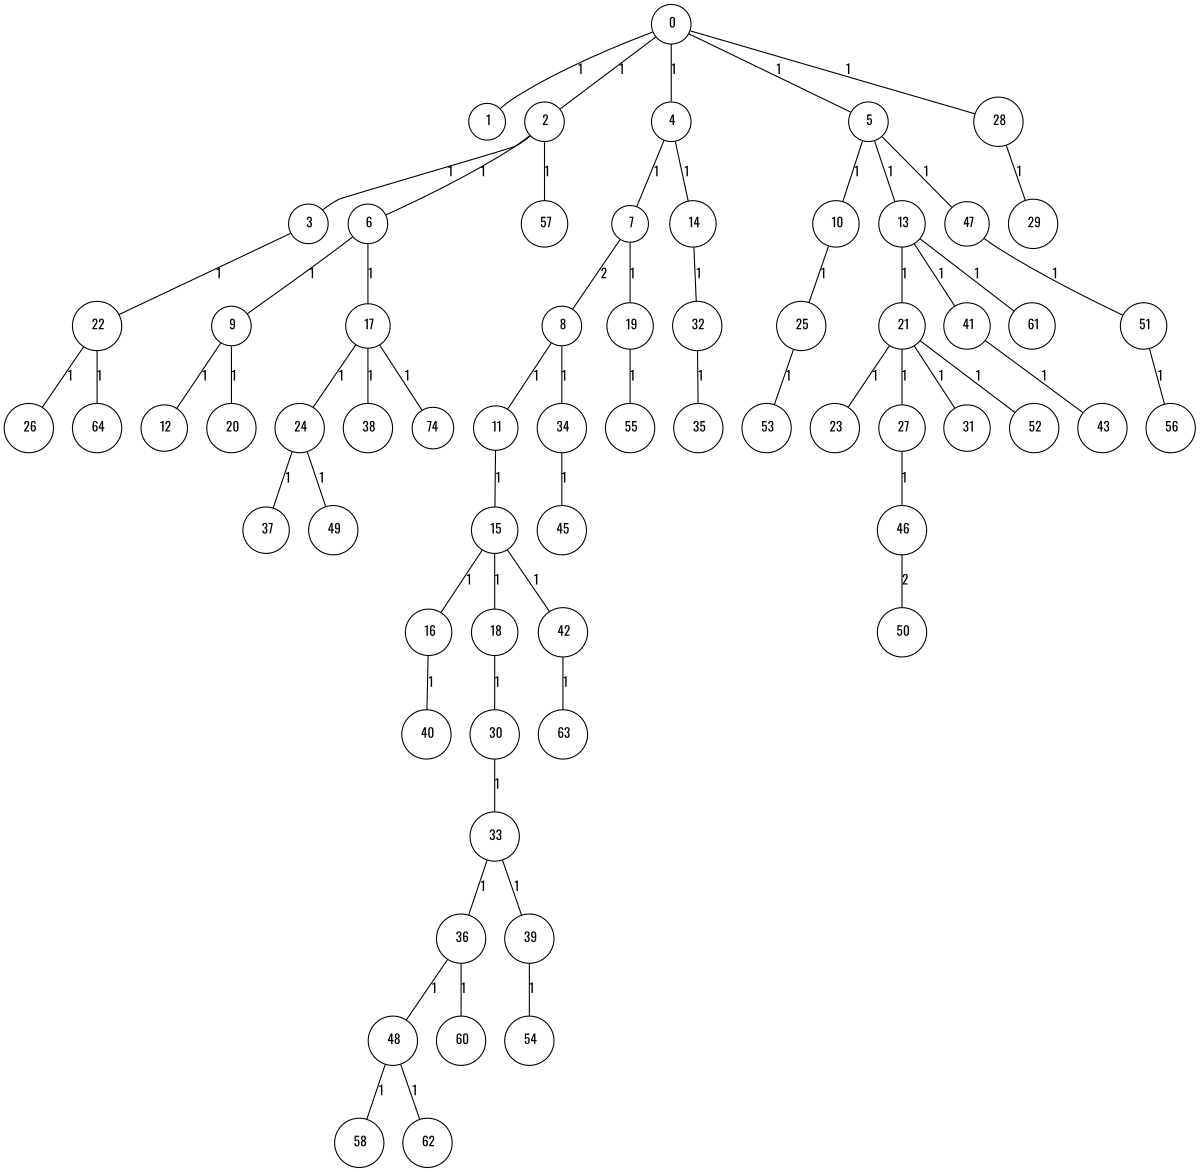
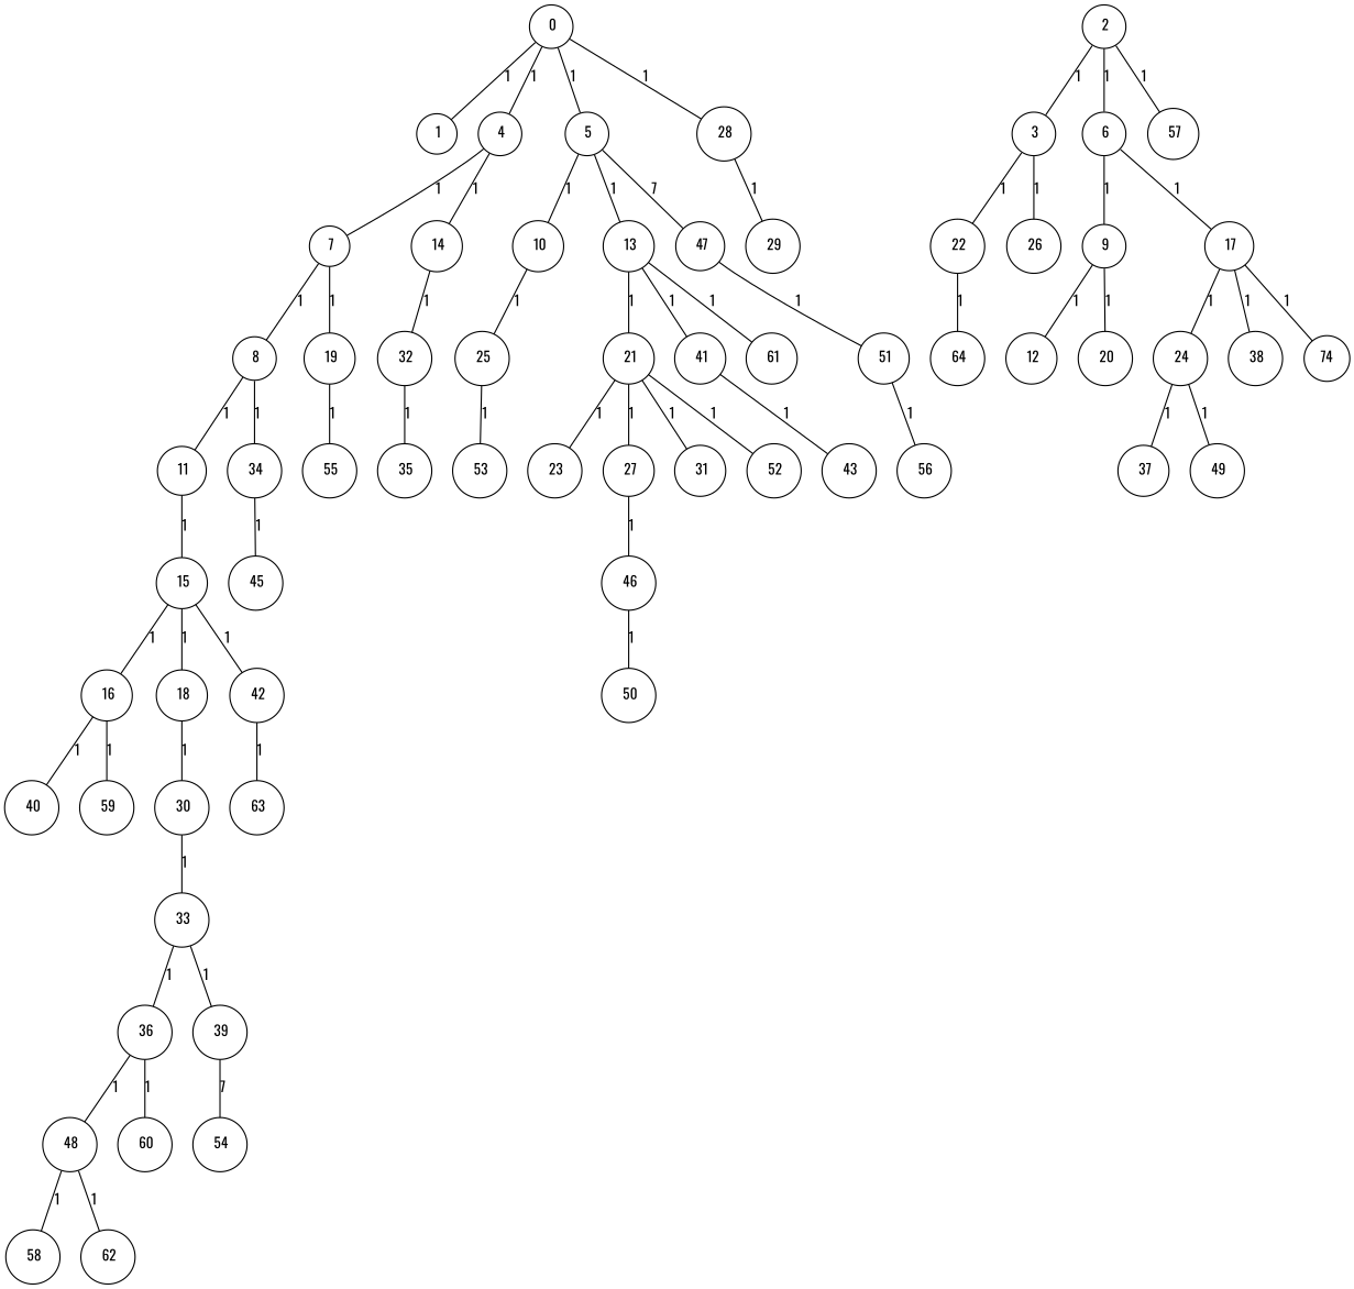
  graph {
    fixedsize="true;"
    fontname=Oswald
    node [color=black fontname=Oswald fontsize=12 hight=.12 shape=circle]
    edge [fontname=Oswald fontsize=12]
    n1 [label=" 0" width=.12]
    n2 [label=" 1" width=.12]
    n3 [label=" 2" width=.12]
    n4 [label=" 4" width=.12]
    n5 [label=" 5" width=.12]
    n6 [label=" 28" width=.12]
    n7 [label=" 3" width=.12]
    n8 [label=" 6" width=.12]
    n9 [label=" 57" width=.12]
    n10 [label=" 7" width=.12]
    n11 [label=" 14" width=.12]
    n12 [label=" 10" width=.12]
    n13 [label=" 13" width=.12]
    n14 [label=" 47" width=.12]
    n15 [label=" 29" width=.12]
    n16 [label=" 22" width=.12]
    n17 [label=" 26" width=.12]
    n18 [label=" 9" width=.12]
    n19 [label=" 17" width=.12]
    n20 [label=" 64" width=.12]
    n21 [label=" 8" width=.12]
    n22 [label=" 19" width=.12]
    n23 [label=" 32" width=.12]
    n24 [label=" 25" width=.12]
    n25 [label=" 21" width=.12]
    n26 [label=" 41" width=.12]
    n27 [label=" 61" width=.12]
    n28 [label=" 51" width=.12]
    n29 [label=" 12" width=.12]
    n30 [label=" 20" width=.12]
    n31 [label=" 24" width=.12]
    n32 [label=" 38" width=.12]
    n33 [label=74 width=.12]
    n34 [label=" 11" width=.12]
    n35 [label=" 34" width=.12]
    n36 [label=" 55" width=.12]
    n37 [label=" 15" width=.12]
    n38 [label=" 45" width=.12]
    n39 [label=" 53" width=.12]
    n40 [label=" 16" width=.12]
    n41 [label=" 18" width=.12]
    n42 [label=" 42" width=.12]
    n43 [label=" 23" width=.12]
    n44 [label=" 27" width=.12]
    n45 [label=" 31" width=.12]
    n46 [label=" 52" width=.12]
    n47 [label=" 43" width=.12]
    n48 [label=" 35" width=.12]
    n49 [label=" 40" width=.12]
+   n50 [label=" 59" width=.12]
    n51 [label=" 30" width=.12]
    n52 [label=" 63" width=.12]
    n53 [label=" 37" width=.12]
    n54 [label=" 49" width=.12]
    n55 [label=" 33" width=.12]
    n56 [label=" 46" width=.12]
    n57 [label=" 50" width=.12]
    n58 [label=" 36" width=.12]
    n59 [label=" 39" width=.12]
    n60 [label=" 48" width=.12]
    n61 [label=" 60" width=.12]
    n62 [label=" 54" width=.12]
    n63 [label=" 58" width=.12]
    n64 [label=" 62" width=.12]
    n65 [label=" 56" width=.12]
    n1 -- n2 [label=1]
-   n1 -- n3 [label=1]
    n1 -- n4 [label=1]
    n1 -- n5 [label=1]
    n1 -- n6 [label=1]
    n3 -- n7 [label=1]
    n3 -- n8 [label=1]
    n3 -- n9 [label=1]
    n4 -- n10 [label=1]
    n4 -- n11 [label=1]
    n5 -- n12 [label=1]
    n5 -- n13 [label=1]
-   n5 -- n14 [label=1]
+   n5 -- n14 [label=7]
    n6 -- n15 [label=1]
    n7 -- n16 [label=1]
-   n16 -- n17 [label=1]
+   n7 -- n17 [label=1]
    n8 -- n18 [label=1]
    n8 -- n19 [label=1]
-   n10 -- n21 [label=2]
+   n10 -- n21 [label=1]
    n10 -- n22 [label=1]
    n11 -- n23 [label=1]
    n12 -- n24 [label=1]
    n13 -- n25 [label=1]
    n13 -- n26 [label=1]
    n13 -- n27 [label=1]
    n14 -- n28 [label=1]
    n16 -- n20 [label=1]
    n18 -- n29 [label=1]
    n18 -- n30 [label=1]
    n19 -- n31 [label=1]
    n19 -- n32 [label=1]
    n19 -- n33 [label=1]
    n21 -- n34 [label=1]
    n21 -- n35 [label=1]
    n22 -- n36 [label=1]
    n23 -- n48 [label=1]
    n24 -- n39 [label=1]
    n25 -- n43 [label=1]
    n25 -- n44 [label=1]
    n25 -- n45 [label=1]
    n25 -- n46 [label=1]
    n26 -- n47 [label=1]
    n28 -- n65 [label=1]
    n31 -- n53 [label=1]
    n31 -- n54 [label=1]
    n34 -- n37 [label=1]
    n35 -- n38 [label=1]
    n37 -- n40 [label=1]
    n37 -- n41 [label=1]
    n37 -- n42 [label=1]
    n40 -- n49 [label=1]
+   n40 -- n50 [label=1]
    n41 -- n51 [label=1]
    n42 -- n52 [label=1]
    n44 -- n56 [label=1]
    n51 -- n55 [label=1]
    n55 -- n58 [label=1]
    n55 -- n59 [label=1]
-   n56 -- n57 [label=2]
+   n56 -- n57 [label=1]
    n58 -- n60 [label=1]
    n58 -- n61 [label=1]
-   n59 -- n62 [label=1]
+   n59 -- n62 [label=7]
    n60 -- n63 [label=1]
    n60 -- n64 [label=1]
  }
